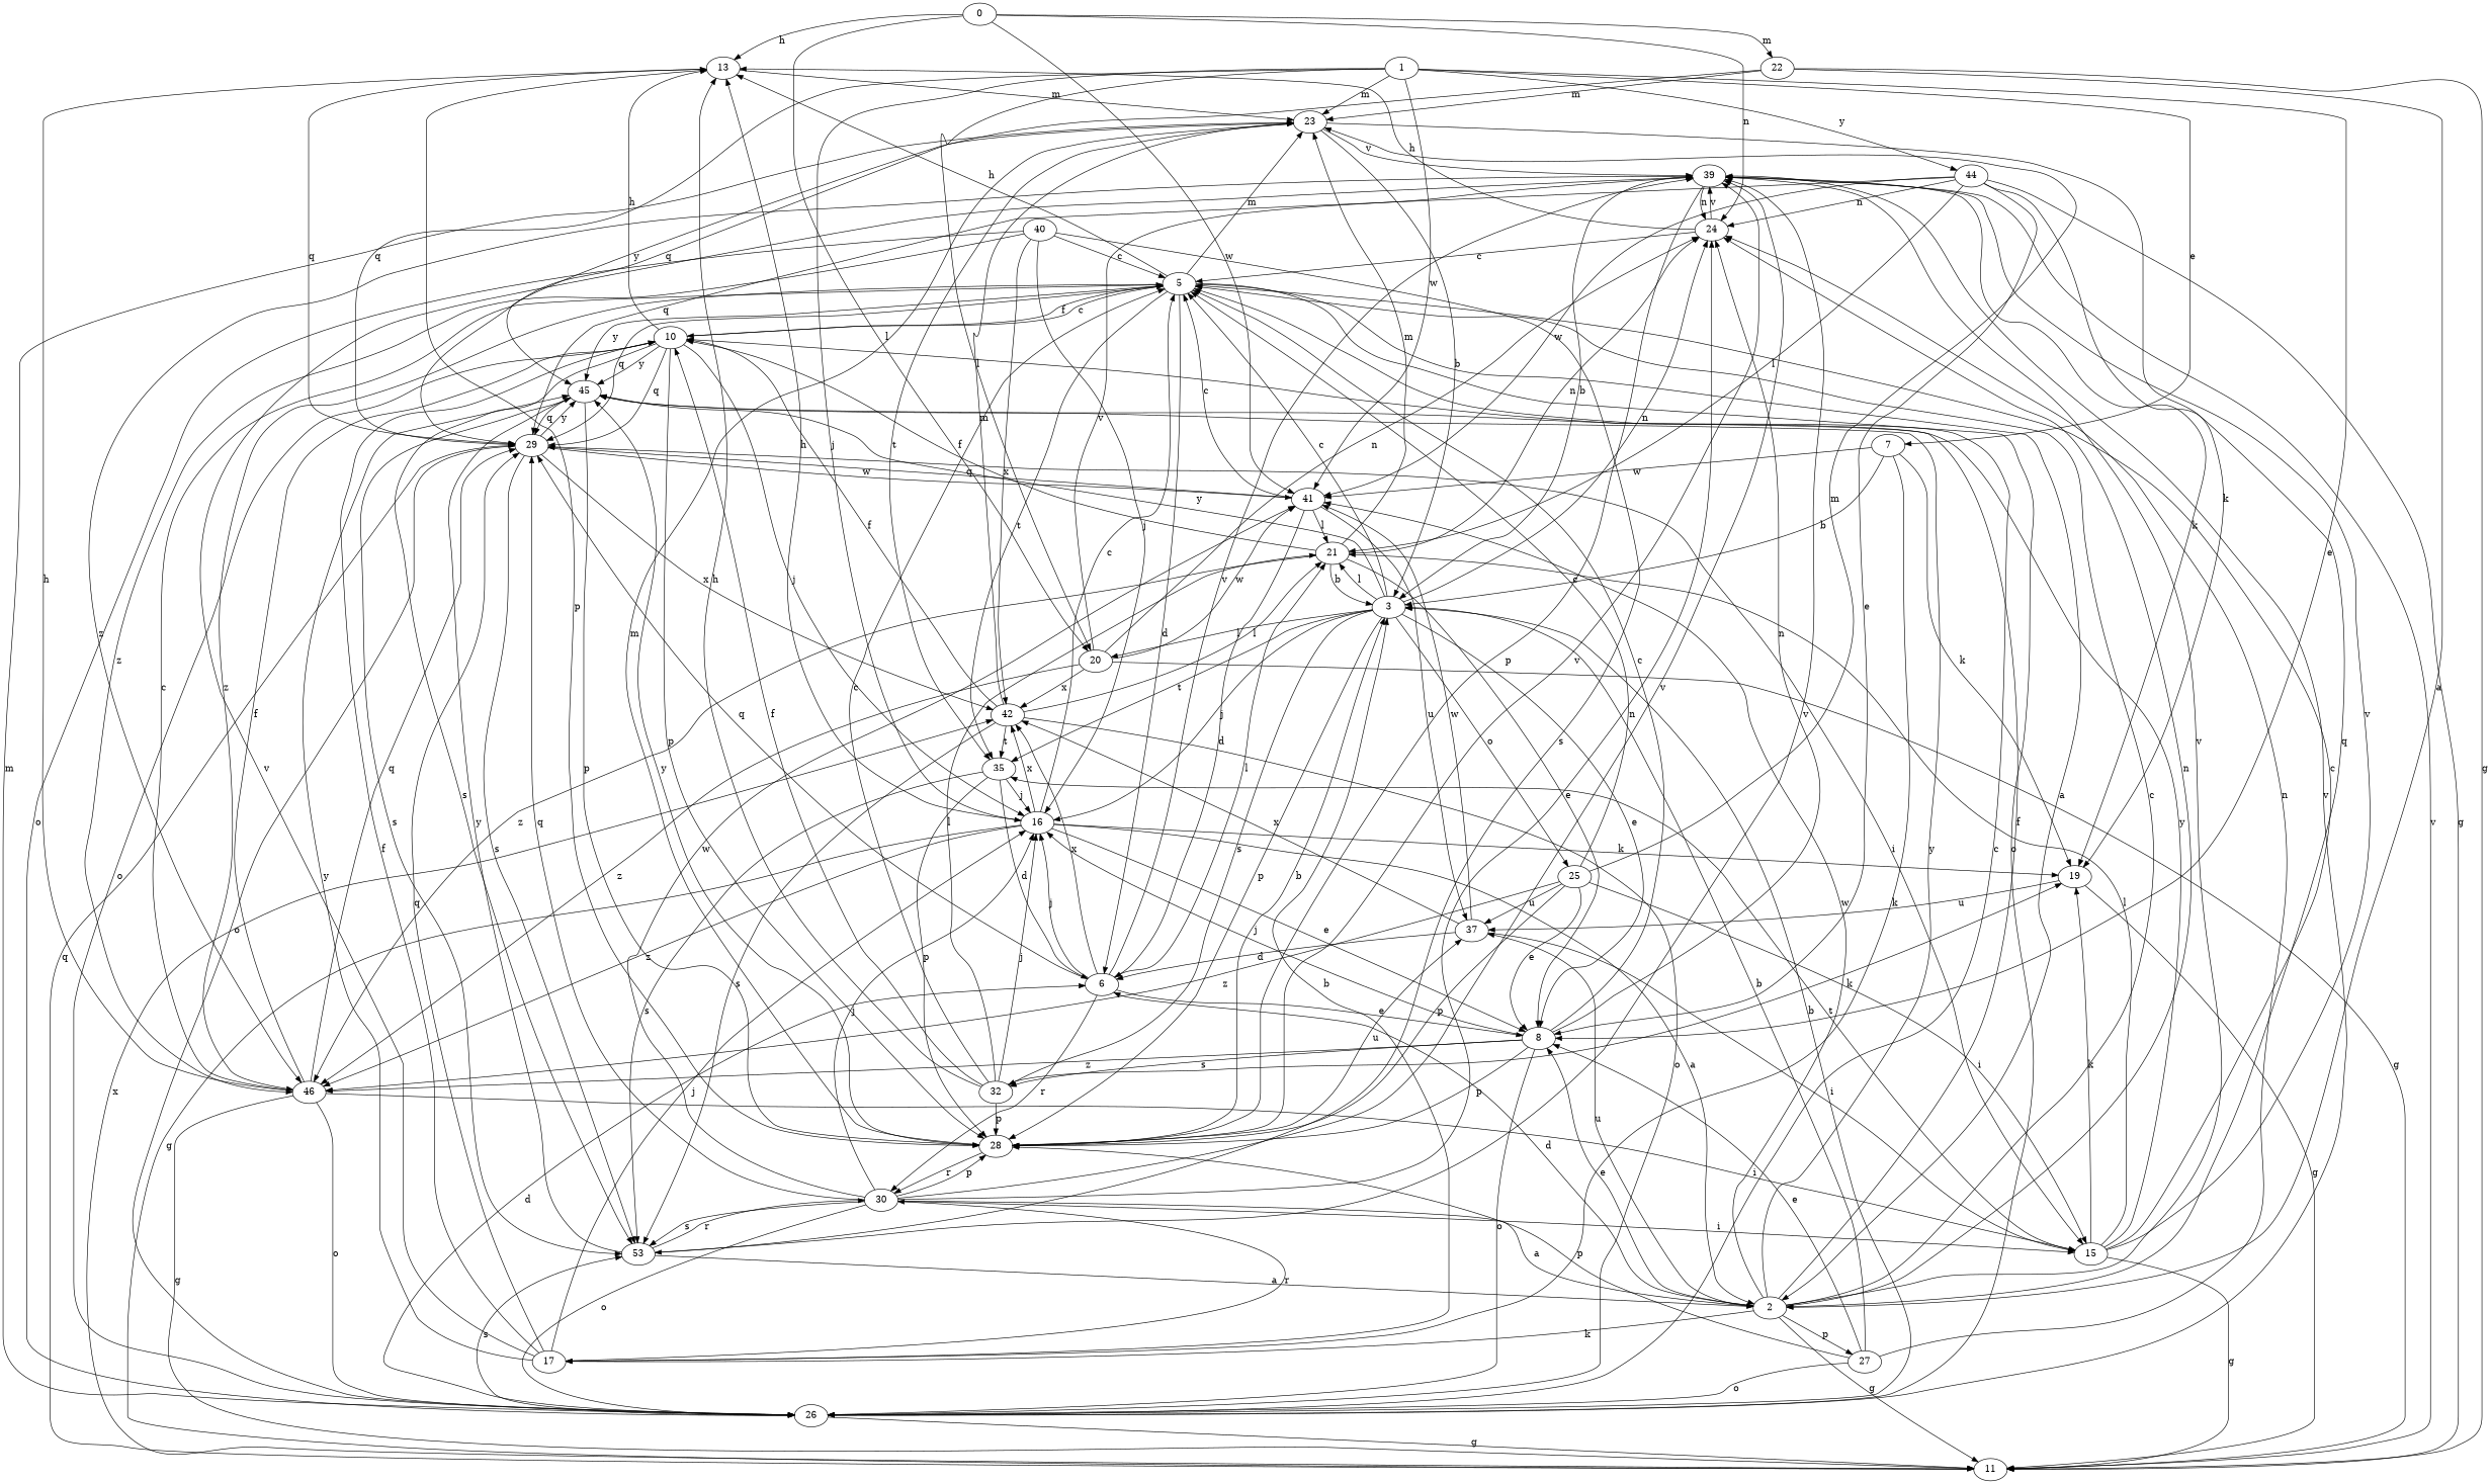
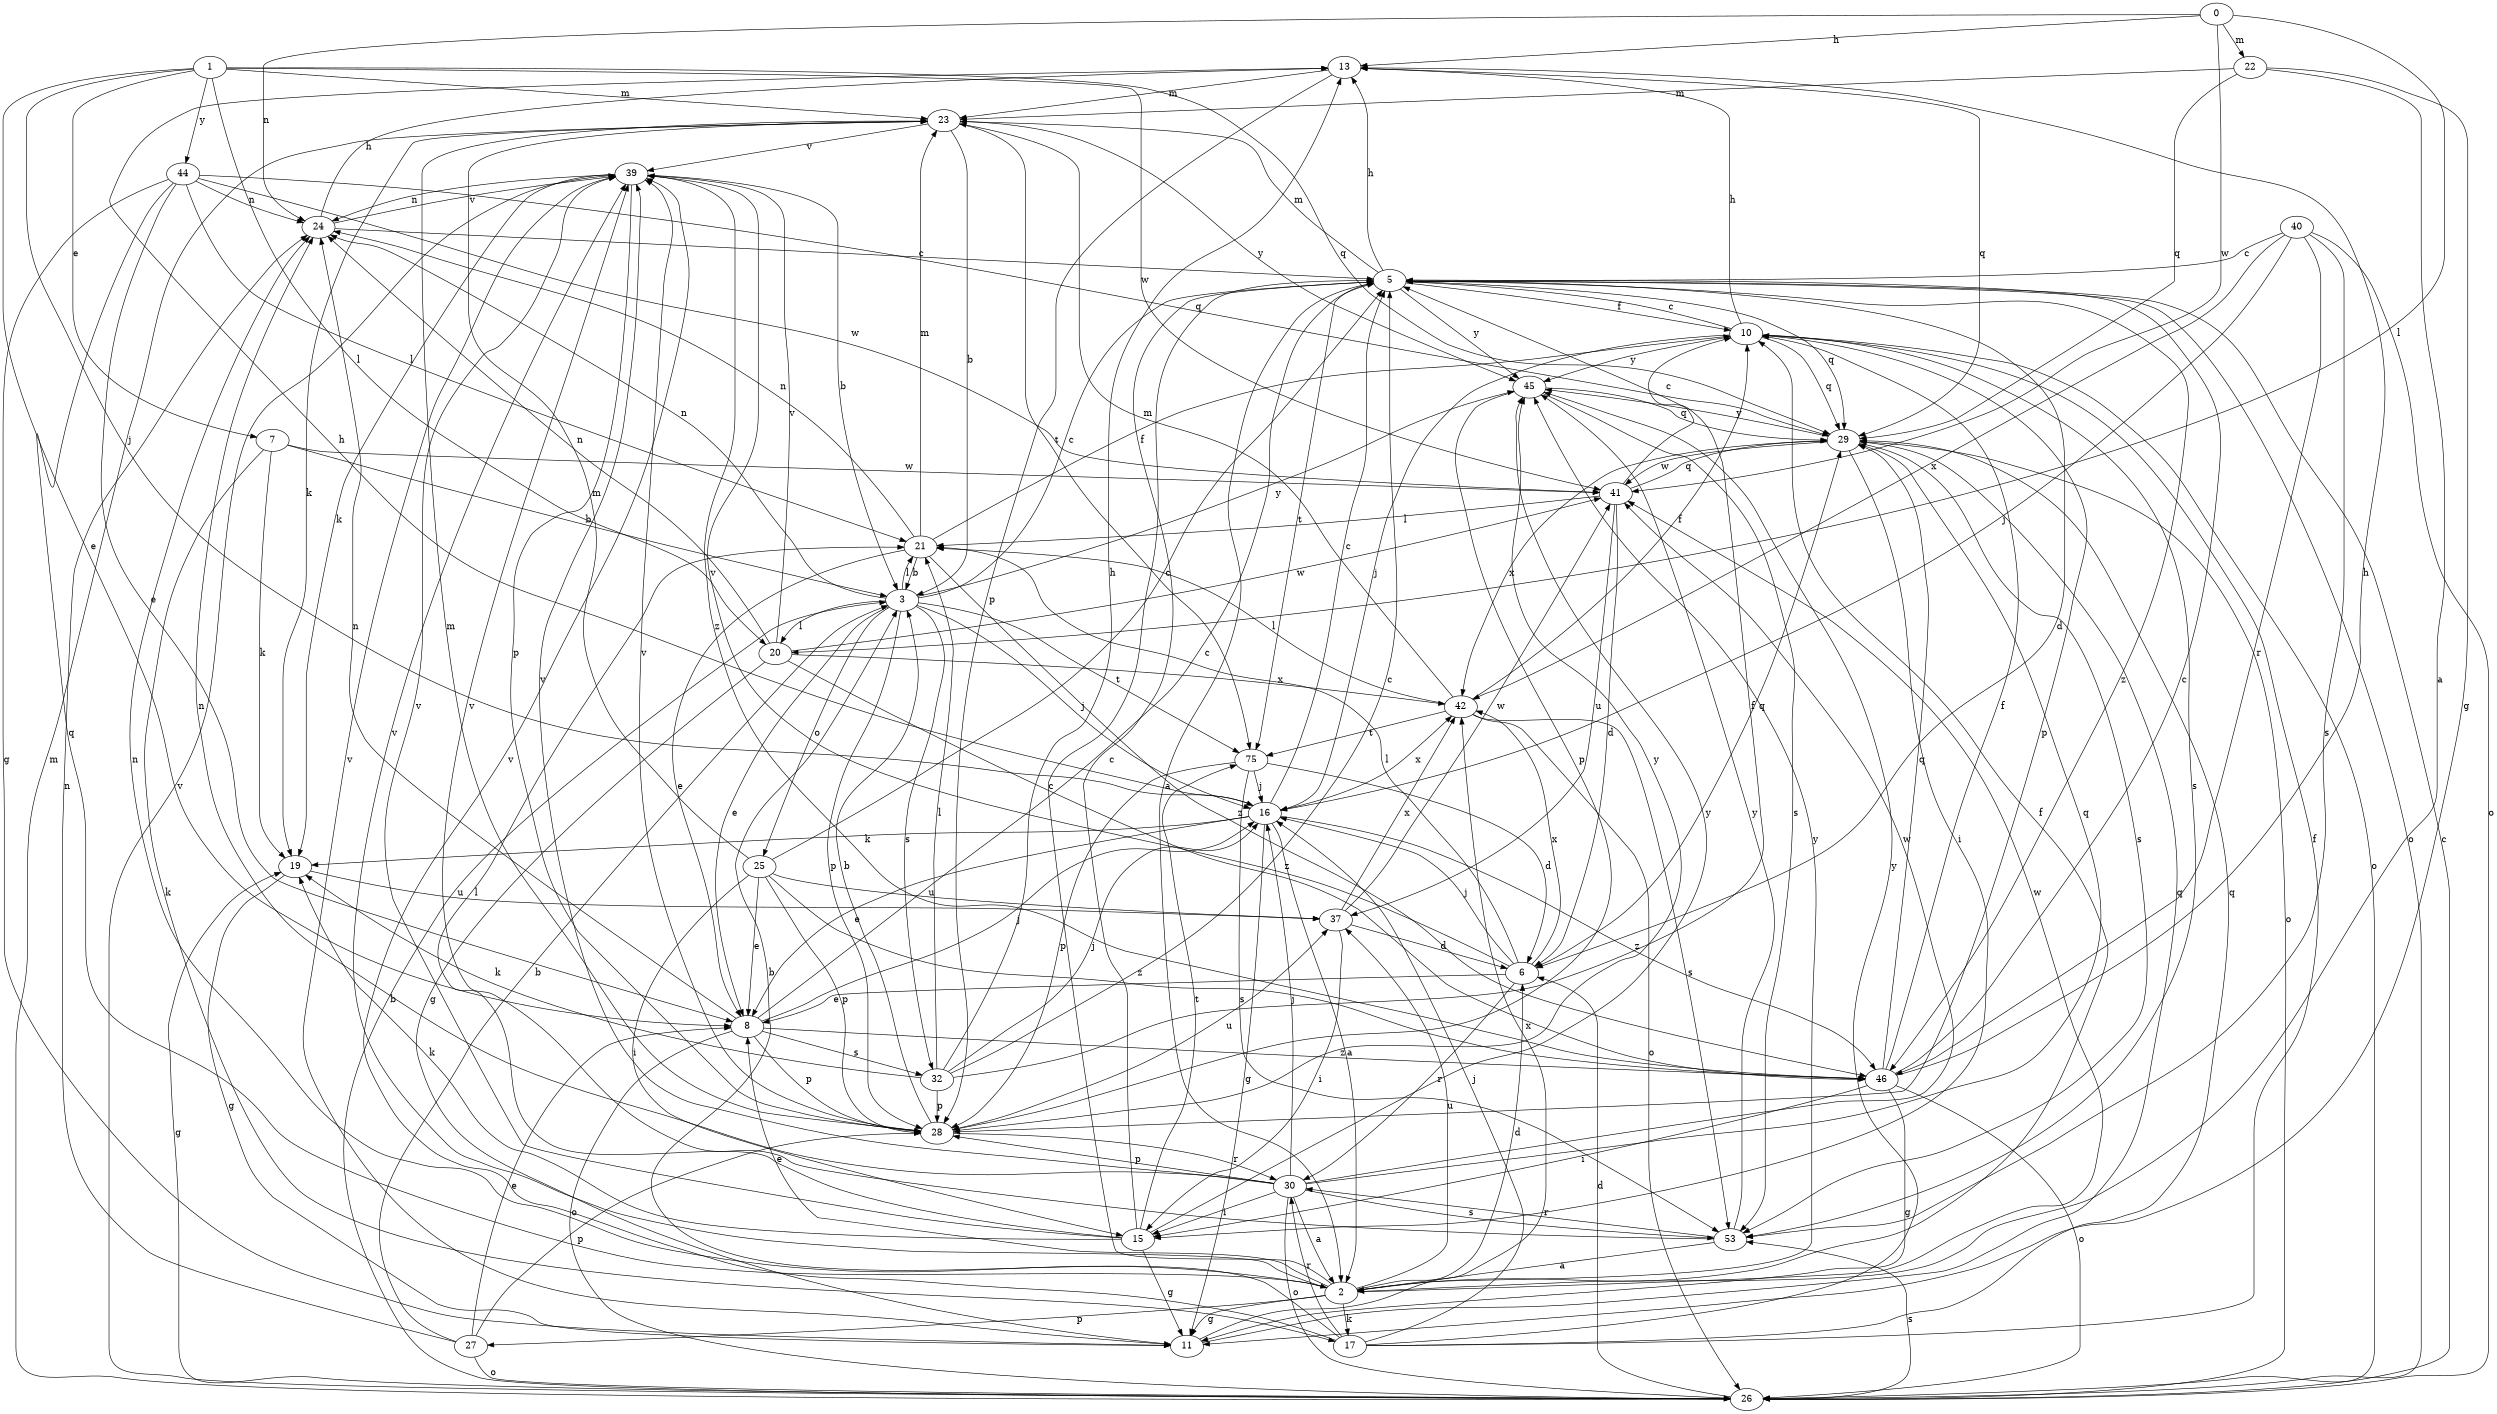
  strict digraph {
    0
    13
    20
    22
    24
    41
    1
    7
    8
    16
    23
    29
    44
    28
    11
    39
    46
    42
    2
    5
    40
    26
    n23 [label=53]
    6
    37
    21
    17
    3
    19
    32
    45
-   35
+   35 [label=75]
    15
    10
    27
    30
    25
    0 -> 13 [label=h]
    0 -> 20 [label=l]
    0 -> 22 [label=m]
    0 -> 24 [label=n]
    0 -> 41 [label=w]
    13 -> 23 [label=m]
    13 -> 29 [label=q]
    13 -> 28 [label=p]
    20 -> 24 [label=n]
    20 -> 41 [label=w]
    20 -> 11 [label=g]
    20 -> 39 [label=v]
    20 -> 46 [label=z]
    20 -> 42 [label=x]
    22 -> 23 [label=m]
    22 -> 29 [label=q]
    22 -> 11 [label=g]
    22 -> 2 [label=a]
    24 -> 13 [label=h]
    24 -> 39 [label=v]
    24 -> 5 [label=c]
    41 -> 29 [label=q]
    41 -> 5 [label=c]
    41 -> 6 [label=d]
    41 -> 37 [label=u]
    41 -> 21 [label=l]
    1 -> 20 [label=l]
    1 -> 41 [label=w]
    1 -> 7 [label=e]
    1 -> 8 [label=e]
    1 -> 16 [label=j]
    1 -> 23 [label=m]
    1 -> 29 [label=q]
    1 -> 44 [label=y]
    7 -> 41 [label=w]
    7 -> 17 [label=k]
    7 -> 3 [label=b]
    7 -> 19 [label=k]
    8 -> 24 [label=n]
    8 -> 16 [label=j]
    8 -> 28 [label=p]
    8 -> 46 [label=z]
    8 -> 5 [label=c]
    8 -> 26 [label=o]
    8 -> 32 [label=s]
    16 -> 13 [label=h]
    16 -> 8 [label=e]
    16 -> 11 [label=g]
    16 -> 46 [label=z]
    16 -> 42 [label=x]
    16 -> 2 [label=a]
    16 -> 5 [label=c]
    16 -> 19 [label=k]
    23 -> 39 [label=v]
    23 -> 3 [label=b]
    23 -> 19 [label=k]
    23 -> 45 [label=y]
    23 -> 35 [label=t]
    29 -> 41 [label=w]
    29 -> 42 [label=x]
    29 -> 26 [label=o]
    29 -> n23 [label=s]
    29 -> 45 [label=y]
    29 -> 15 [label=i]
    44 -> 24 [label=n]
    44 -> 41 [label=w]
    44 -> 8 [label=e]
    44 -> 29 [label=q]
    44 -> 11 [label=g]
    44 -> 2 [label=q]
    44 -> 21 [label=l]
    28 -> 23 [label=m]
    28 -> 39 [label=v]
    28 -> 37 [label=u]
    28 -> 3 [label=b]
    28 -> 45 [label=y]
    28 -> 30 [label=r]
    11 -> 29 [label=q]
    11 -> 39 [label=v]
    11 -> 42 [label=x]
    39 -> 24 [label=n]
    39 -> 28 [label=p]
    39 -> 46 [label=z]
    39 -> 3 [label=b]
    39 -> 19 [label=k]
    46 -> 13 [label=h]
    46 -> 29 [label=q]
    46 -> 11 [label=g]
    46 -> 5 [label=c]
    46 -> 26 [label=o]
    46 -> 15 [label=i]
    46 -> 10 [label=f]
    42 -> 23 [label=m]
    42 -> 26 [label=o]
    42 -> n23 [label=s]
    42 -> 21 [label=l]
    42 -> 35 [label=t]
    42 -> 10 [label=f]
    2 -> 24 [label=n]
    2 -> 41 [label=w]
    2 -> 8 [label=e]
    2 -> 11 [label=g]
    2 -> 39 [label=v]
    2 -> 5 [label=c]
    2 -> 6 [label=d]
    2 -> 37 [label=u]
    2 -> 17 [label=k]
    2 -> 45 [label=y]
    2 -> 10 [label=f]
    2 -> 27 [label=p]
    5 -> 13 [label=h]
    5 -> 23 [label=m]
    5 -> 29 [label=q]
    5 -> 46 [label=z]
    5 -> 2 [label=a]
    5 -> 26 [label=o]
    5 -> 6 [label=d]
    5 -> 45 [label=y]
    5 -> 35 [label=t]
    5 -> 10 [label=f]
    40 -> 16 [label=j]
-   40 -> 46 [label=z]
+   40 -> 46 [label=r]
    40 -> 42 [label=x]
    40 -> 5 [label=c]
    40 -> 26 [label=o]
    40 -> n23 [label=s]
    26 -> 23 [label=m]
-   26 -> 11 [label=g]
+   26 -> 19 [label=g]
    26 -> 39 [label=v]
    26 -> 5 [label=c]
    26 -> n23 [label=s]
    26 -> 6 [label=d]
    26 -> 3 [label=b]
    n23 -> 39 [label=v]
    n23 -> 2 [label=a]
    n23 -> 45 [label=y]
    n23 -> 30 [label=r]
    6 -> 8 [label=e]
    6 -> 16 [label=j]
    6 -> 29 [label=q]
    6 -> 39 [label=v]
    6 -> 42 [label=x]
    6 -> 21 [label=l]
    6 -> 30 [label=r]
    37 -> 41 [label=w]
    37 -> 42 [label=x]
    37 -> 6 [label=d]
    37 -> 15 [label=i]
    21 -> 24 [label=n]
    21 -> 8 [label=e]
    21 -> 23 [label=m]
    21 -> 46 [label=z]
    21 -> 3 [label=b]
    21 -> 10 [label=f]
    17 -> 16 [label=j]
    17 -> 29 [label=q]
    17 -> 39 [label=v]
    17 -> 3 [label=b]
    17 -> 45 [label=y]
    17 -> 10 [label=f]
    17 -> 30 [label=r]
    3 -> 20 [label=l]
    3 -> 24 [label=n]
    3 -> 8 [label=e]
    3 -> 16 [label=j]
    3 -> 28 [label=p]
    3 -> 5 [label=c]
    3 -> 21 [label=l]
    3 -> 32 [label=s]
    3 -> 45 [label=y]
    3 -> 35 [label=t]
    3 -> 25 [label=o]
    19 -> 11 [label=g]
    19 -> 37 [label=u]
    32 -> 13 [label=h]
    32 -> 16 [label=j]
    32 -> 28 [label=p]
    32 -> 5 [label=c]
    32 -> 21 [label=l]
    32 -> 19 [label=k]
    32 -> 10 [label=f]
    45 -> 29 [label=q]
    45 -> 28 [label=p]
    45 -> n23 [label=s]
    35 -> 16 [label=j]
    35 -> 28 [label=p]
    35 -> n23 [label=s]
    35 -> 6 [label=d]
    15 -> 11 [label=g]
    15 -> 39 [label=v]
    15 -> 5 [label=c]
    15 -> 21 [label=l]
    15 -> 19 [label=k]
    15 -> 45 [label=y]
    15 -> 35 [label=t]
    10 -> 13 [label=h]
    10 -> 16 [label=j]
    10 -> 29 [label=q]
    10 -> 28 [label=p]
    10 -> 5 [label=c]
    10 -> 26 [label=o]
    10 -> n23 [label=s]
    10 -> 45 [label=y]
    27 -> 24 [label=n]
    27 -> 8 [label=e]
    27 -> 28 [label=p]
    27 -> 26 [label=o]
    27 -> 3 [label=b]
    30 -> 24 [label=n]
    30 -> 41 [label=w]
    30 -> 16 [label=j]
    30 -> 29 [label=q]
    30 -> 28 [label=p]
    30 -> 39 [label=v]
    30 -> 2 [label=a]
    30 -> 26 [label=o]
    30 -> n23 [label=s]
    30 -> 15 [label=i]
    25 -> 8 [label=e]
    25 -> 23 [label=m]
    25 -> 28 [label=p]
    25 -> 46 [label=z]
    25 -> 5 [label=c]
    25 -> 37 [label=u]
    25 -> 15 [label=i]
  }
